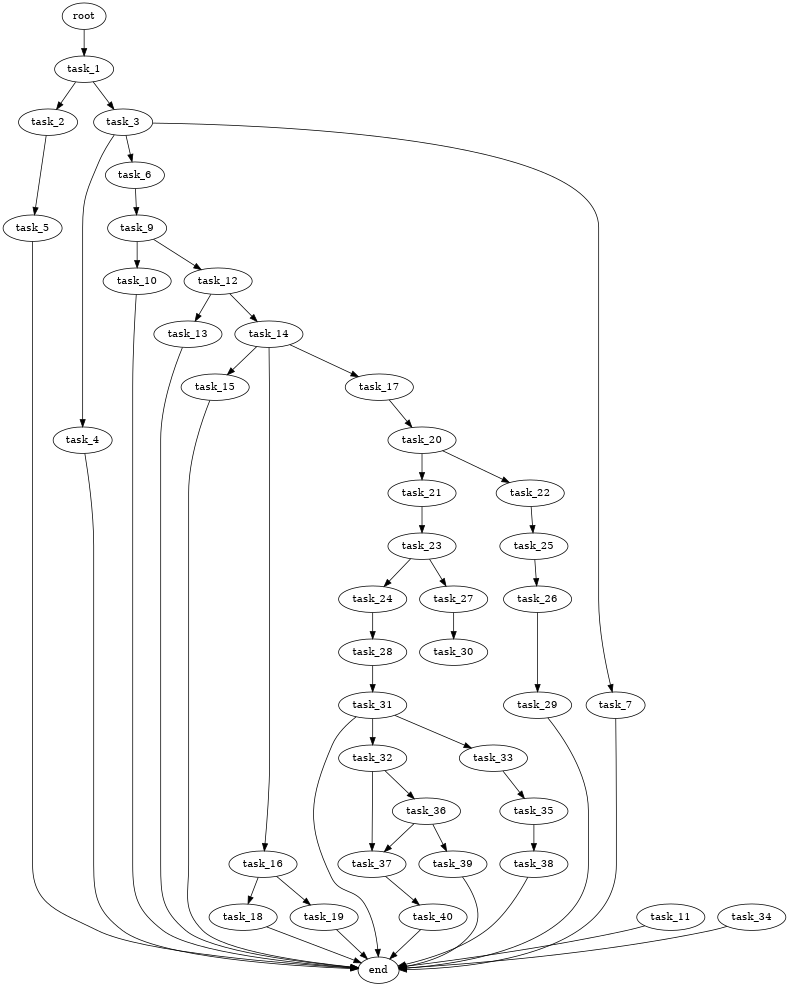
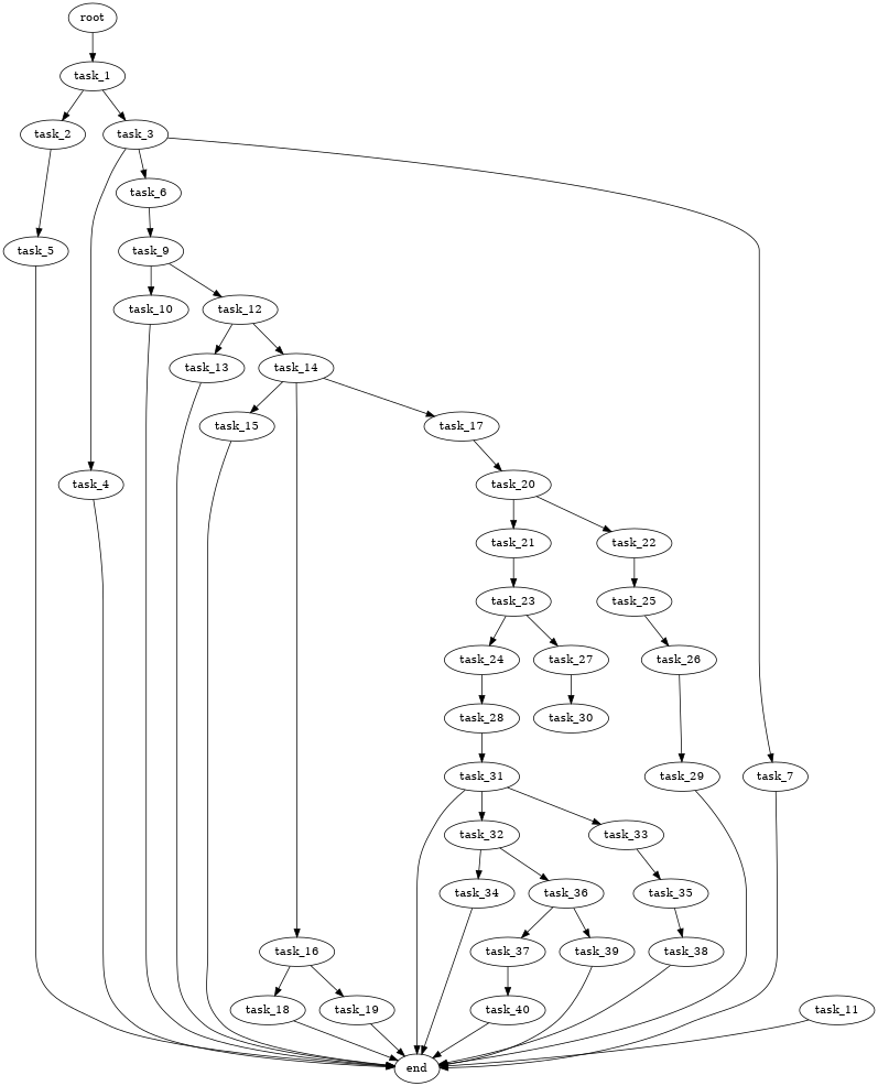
  digraph {
    root
    task_1
    task_2
    task_3
    task_5
    task_4
    task_6
    task_7
    end
    task_9
    task_10
    task_12
    task_11
    task_13
    task_14
    task_15
    task_16
    task_17
    task_18
    task_19
    task_20
    task_21
    task_22
    task_23
    task_25
    task_24
    task_27
    task_26
    task_28
    task_30
    task_31
    task_29
    task_32
    task_33
    task_34
    task_36
    task_35
    task_37
    task_39
    task_38
    task_40
    root -> task_1
    task_1 -> task_2
    task_1 -> task_3
    task_2 -> task_5
    task_3 -> task_4
    task_3 -> task_6
    task_3 -> task_7
    task_5 -> end
    task_4 -> end
    task_6 -> task_9
    task_7 -> end
    task_9 -> task_10
    task_9 -> task_12
    task_10 -> end
    task_12 -> task_13
    task_12 -> task_14
    task_11 -> end
    task_13 -> end
    task_14 -> task_15
    task_14 -> task_16
    task_14 -> task_17
    task_15 -> end
    task_16 -> task_18
    task_16 -> task_19
    task_17 -> task_20
    task_18 -> end
    task_19 -> end
    task_20 -> task_21
    task_20 -> task_22
    task_21 -> task_23
    task_22 -> task_25
    task_23 -> task_24
    task_23 -> task_27
    task_25 -> task_26
    task_24 -> task_28
    task_27 -> task_30
    task_26 -> task_29
    task_28 -> task_31
    task_31 -> end
    task_31 -> task_32
    task_31 -> task_33
    task_29 -> end
-   task_32 -> task_37
+   task_32 -> task_34
    task_32 -> task_36
    task_33 -> task_35
    task_34 -> end
    task_36 -> task_37
    task_36 -> task_39
    task_35 -> task_38
    task_37 -> task_40
    task_39 -> end
    task_38 -> end
    task_40 -> end
  }
